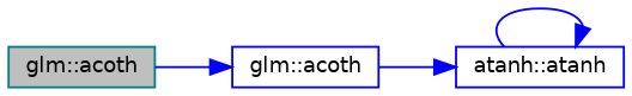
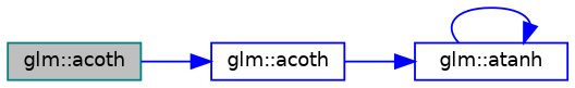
  digraph {
    rankdir=LR
    node [color=blue fillcolor=white fontname=Helvetica fontsize=10 shape=box style=filled]
    edge [color=blue fontname=Helvetica fontsize=10 labelfontname=Helvetica labelfontsize=10 style=solid]
    n1 [color=teal fillcolor=grey75 fontcolor=black height=0.2 label="glm::acoth" width=0.4]
    n2 [height=0.2 label="glm::acoth" width=0.4]
-   n3 [height=0.2 label="atanh::atanh" width=0.4]
+   n3 [height=0.2 label="glm::atanh" width=0.4]
    n1 -> n2
    n2 -> n3
    n3 -> n3
  }
